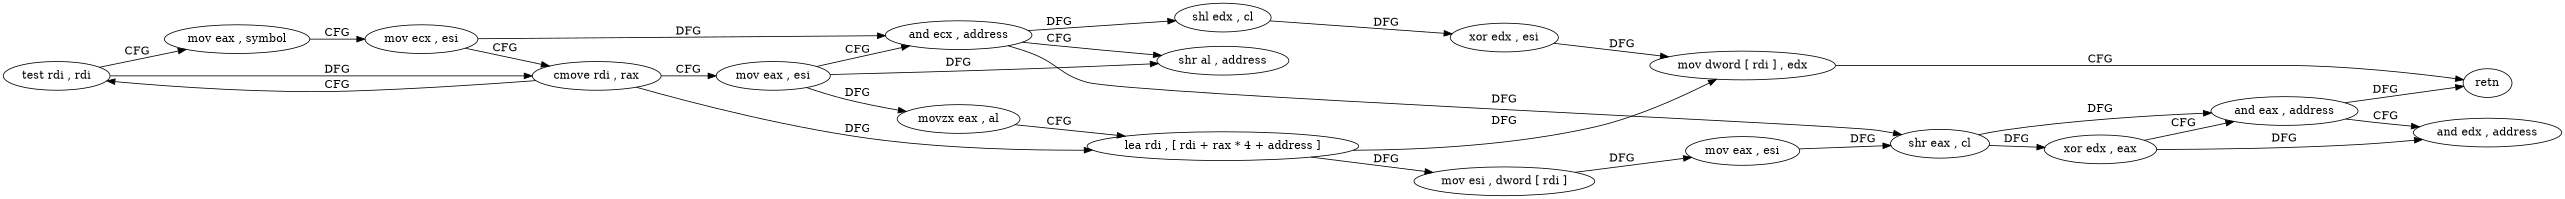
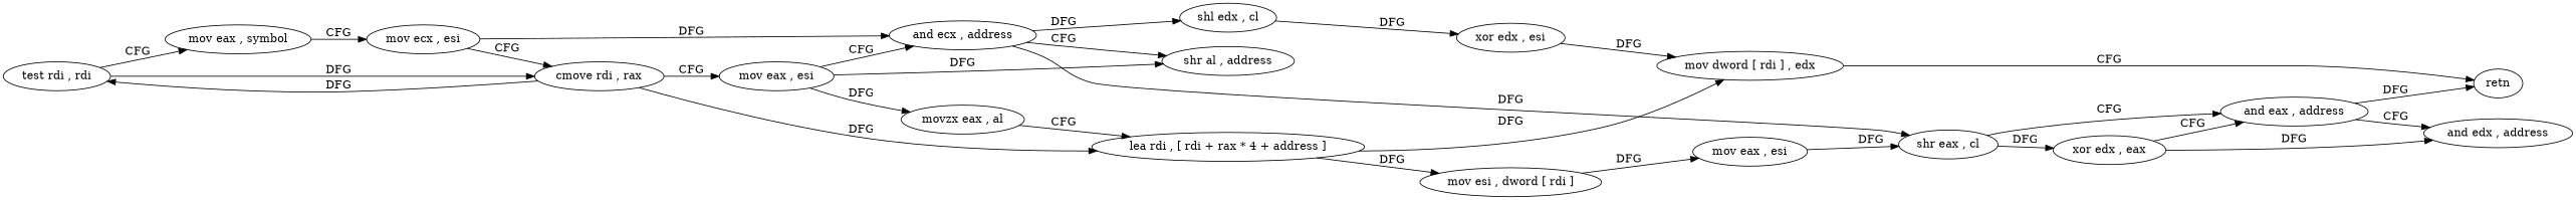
  digraph {
    rankdir=LR
    n1 [label="test rdi , rdi"]
    n2 [label="mov eax , symbol"]
    n3 [label="cmove rdi , rax"]
    n4 [label="mov ecx , esi"]
    n5 [label="mov eax , esi"]
    n6 [label="lea rdi , [ rdi + rax * 4 + address ]"]
    n7 [label="and ecx , address"]
    n8 [label="shr al , address"]
    n9 [label="shr eax , cl"]
    n10 [label="shl edx , cl"]
    n11 [label="movzx eax , al"]
    n12 [label="mov esi , dword [ rdi ]"]
    n13 [label="mov dword [ rdi ] , edx"]
    n14 [label="xor edx , eax"]
    n15 [label="and eax , address"]
    n16 [label="xor edx , esi"]
    n17 [label="mov eax , esi"]
    n18 [label=retn]
    n19 [label="and edx , address"]
    n1 -> n2 [label=CFG]
    n1 -> n3 [label=DFG]
    n2 -> n4 [label=CFG]
-   n3 -> n1 [label=CFG]
+   n3 -> n1 [label=DFG]
    n3 -> n5 [label=CFG]
    n3 -> n6 [label=DFG]
    n4 -> n3 [label=CFG]
    n4 -> n7 [label=DFG]
    n5 -> n7 [label=CFG]
    n5 -> n8 [label=DFG]
    n5 -> n11 [label=DFG]
    n6 -> n12 [label=DFG]
    n6 -> n13 [label=DFG]
    n7 -> n8 [label=CFG]
    n7 -> n9 [label=DFG]
    n7 -> n10 [label=DFG]
    n9 -> n14 [label=DFG]
-   n9 -> n15 [label=DFG]
+   n9 -> n15 [label=CFG]
    n10 -> n16 [label=DFG]
    n11 -> n6 [label=CFG]
    n12 -> n17 [label=DFG]
    n13 -> n18 [label=CFG]
    n14 -> n15 [label=CFG]
    n14 -> n19 [label=DFG]
    n15 -> n18 [label=DFG]
    n15 -> n19 [label=CFG]
    n16 -> n13 [label=DFG]
    n17 -> n9 [label=DFG]
  }
